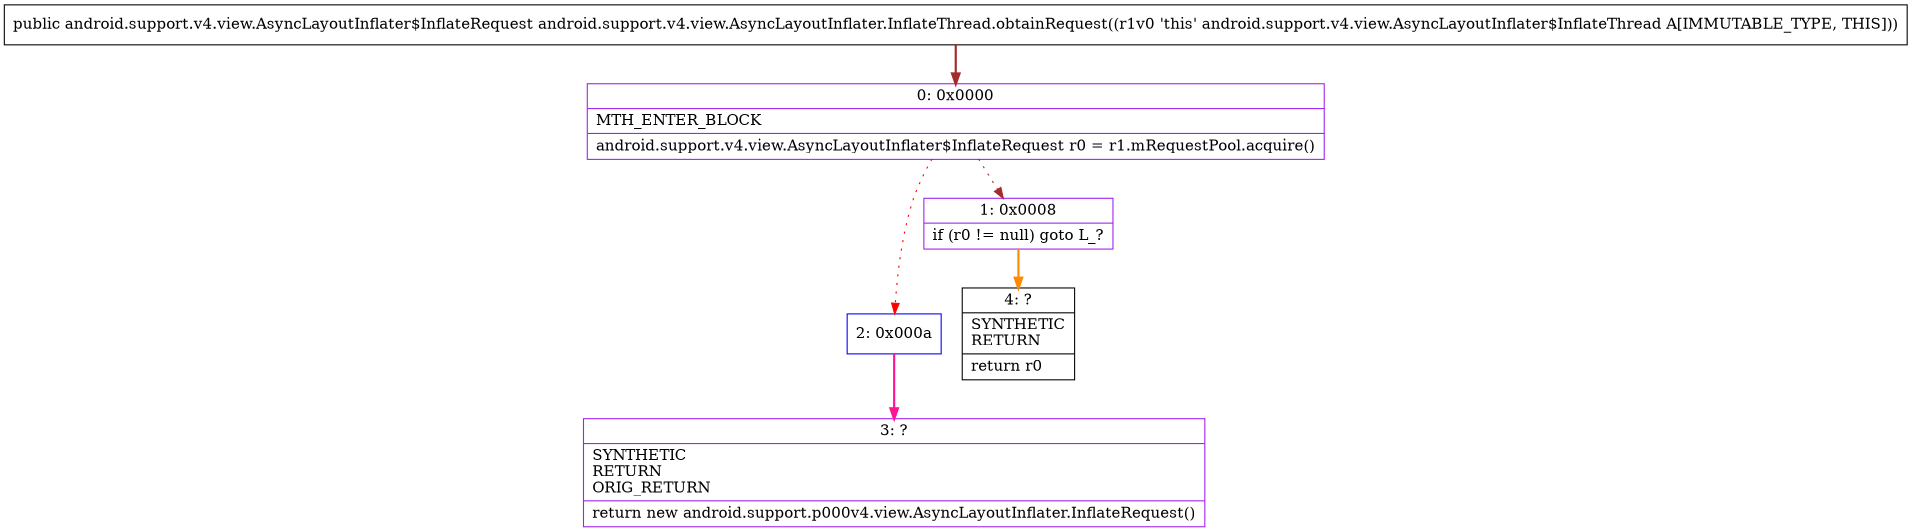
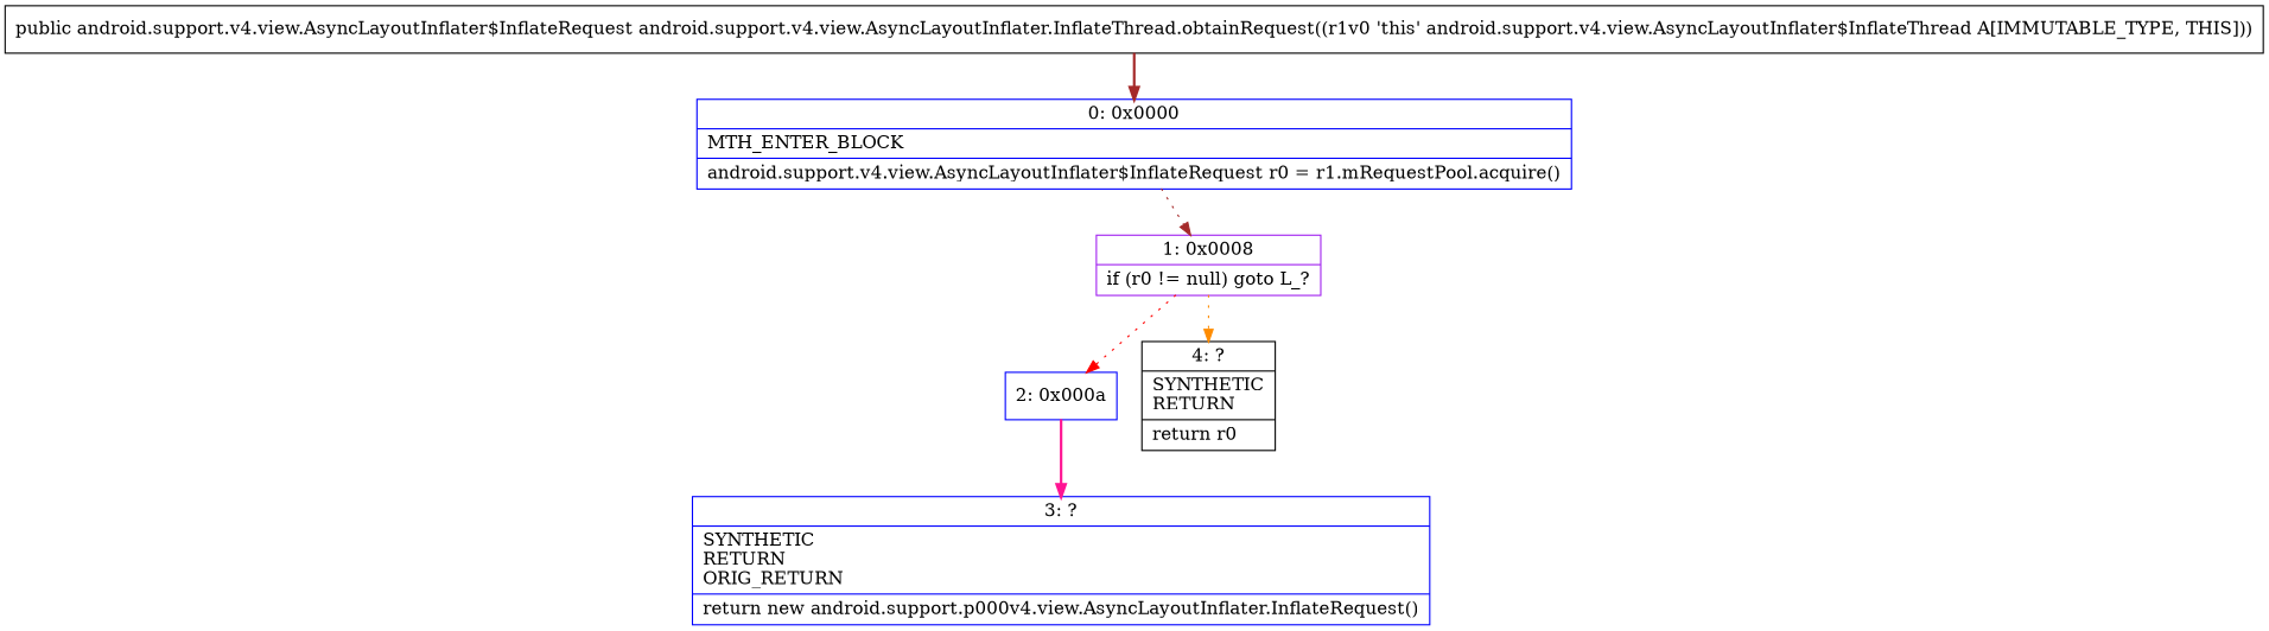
  digraph {
    node [color=blue shape=record]
    edge [color=brown style=dotted]
-   n1 [color=purple label="{0\:\ 0x0000|MTH_ENTER_BLOCK\l|android.support.v4.view.AsyncLayoutInflater$InflateRequest r0 = r1.mRequestPool.acquire()\l}"]
+   n1 [label="{0\:\ 0x0000|MTH_ENTER_BLOCK\l|android.support.v4.view.AsyncLayoutInflater$InflateRequest r0 = r1.mRequestPool.acquire()\l}"]
    n2 [color=purple label="{1\:\ 0x0008|if (r0 != null) goto L_?\l}"]
    n3 [label="{2\:\ 0x000a}"]
    n4 [color=black label="{4\:\ ?|SYNTHETIC\lRETURN\l|return r0\l}"]
-   n5 [color=purple label="{3\:\ ?|SYNTHETIC\lRETURN\lORIG_RETURN\l|return new android.support.p000v4.view.AsyncLayoutInflater.InflateRequest()\l}"]
+   n5 [label="{3\:\ ?|SYNTHETIC\lRETURN\lORIG_RETURN\l|return new android.support.p000v4.view.AsyncLayoutInflater.InflateRequest()\l}"]
    n6 [color=black label="{public android.support.v4.view.AsyncLayoutInflater$InflateRequest android.support.v4.view.AsyncLayoutInflater.InflateThread.obtainRequest((r1v0 'this' android.support.v4.view.AsyncLayoutInflater$InflateThread A[IMMUTABLE_TYPE, THIS])) }"]
    n1 -> n2
-   n1 -> n3 [color=red]
-   n2 -> n4 [color=darkorange style=bold]
+   n2 -> n3 [color=red]
+   n2 -> n4 [color=darkorange]
    n3 -> n5 [color=deeppink style=bold]
    n6 -> n1 [style=bold]
  }
